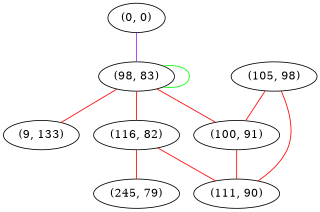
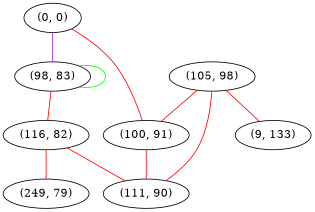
  graph {
    edge [color=red weight=1]
    "(0, 0)"
    "(98, 83)"
    "(100, 91)"
    n4 [label="(116, 82)"]
    "(111, 90)"
-   "(249, 79)" [label="(245, 79)"]
+   "(249, 79)"
    "(105, 98)"
    "(9, 133)"
    "(0, 0)" -- "(98, 83)" [color=purple weight=4]
    "(98, 83)" -- "(98, 83)" [color=green weight=2]
-   "(98, 83)" -- "(100, 91)"
+   "(0, 0)" -- "(100, 91)"
    "(98, 83)" -- n4
    "(100, 91)" -- "(111, 90)"
    n4 -- "(111, 90)"
    n4 -- "(249, 79)"
    "(105, 98)" -- "(100, 91)"
    "(105, 98)" -- "(111, 90)"
-   "(98, 83)" -- "(9, 133)"
+   "(105, 98)" -- "(9, 133)"
  }
